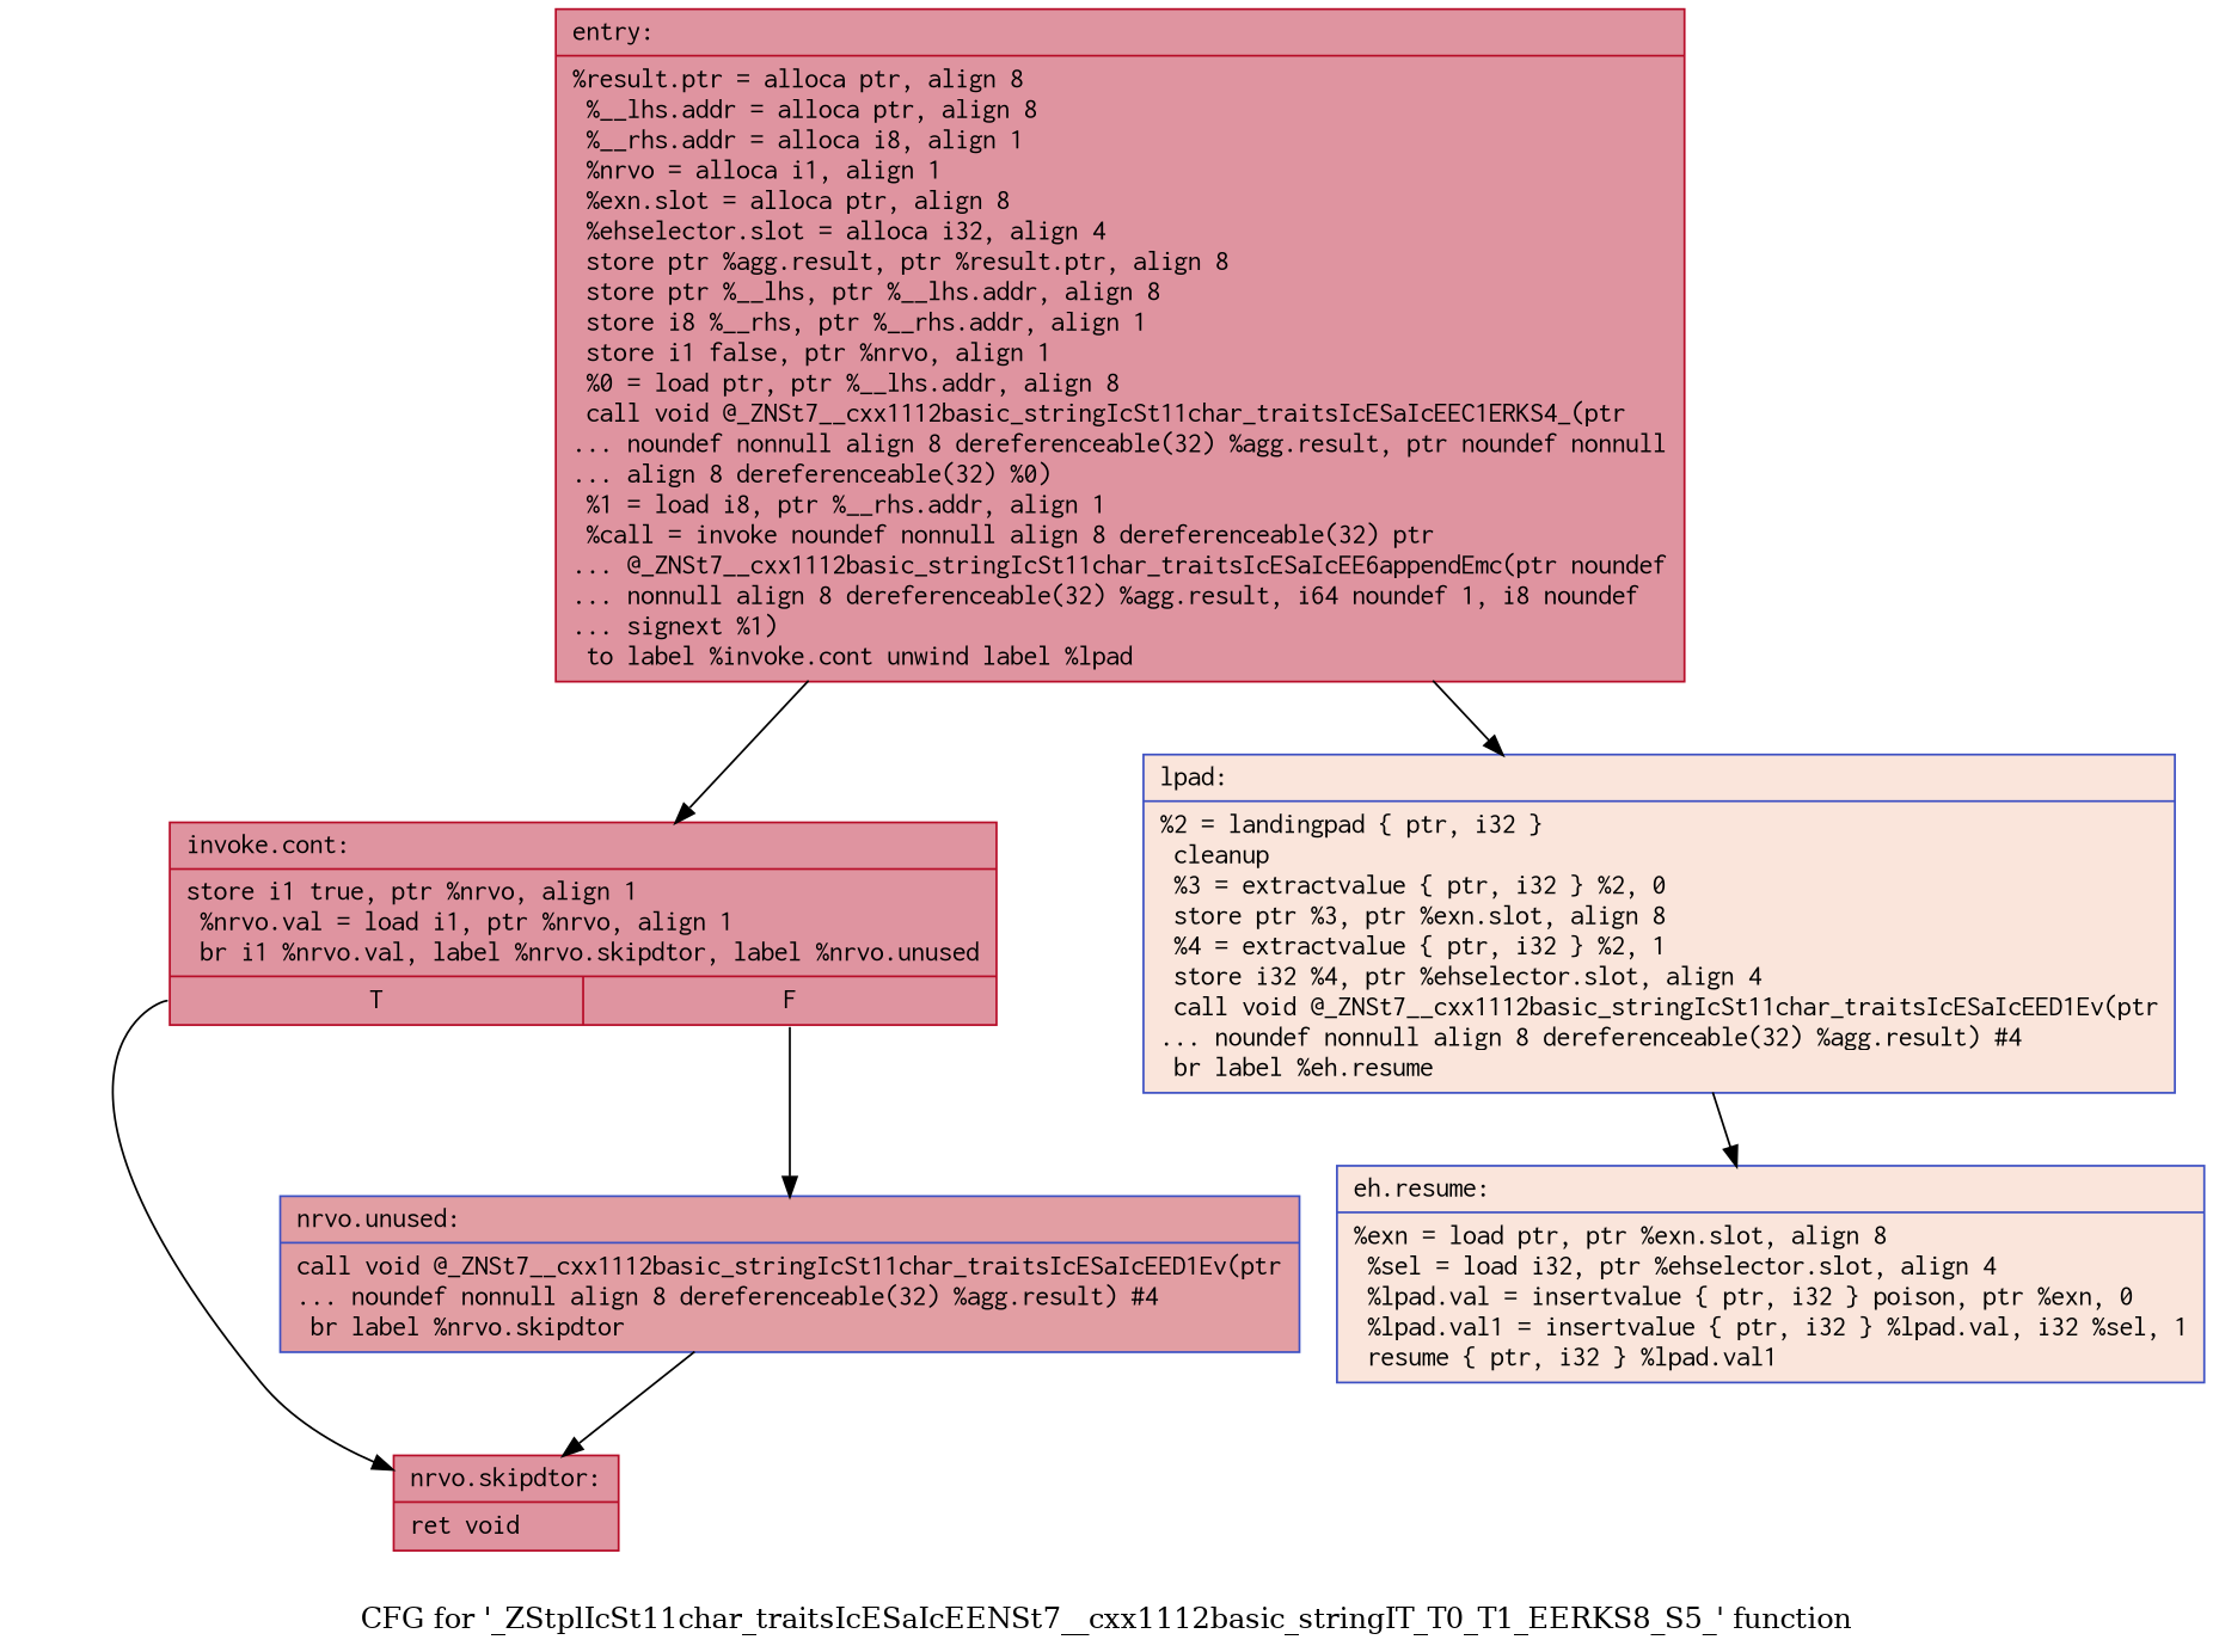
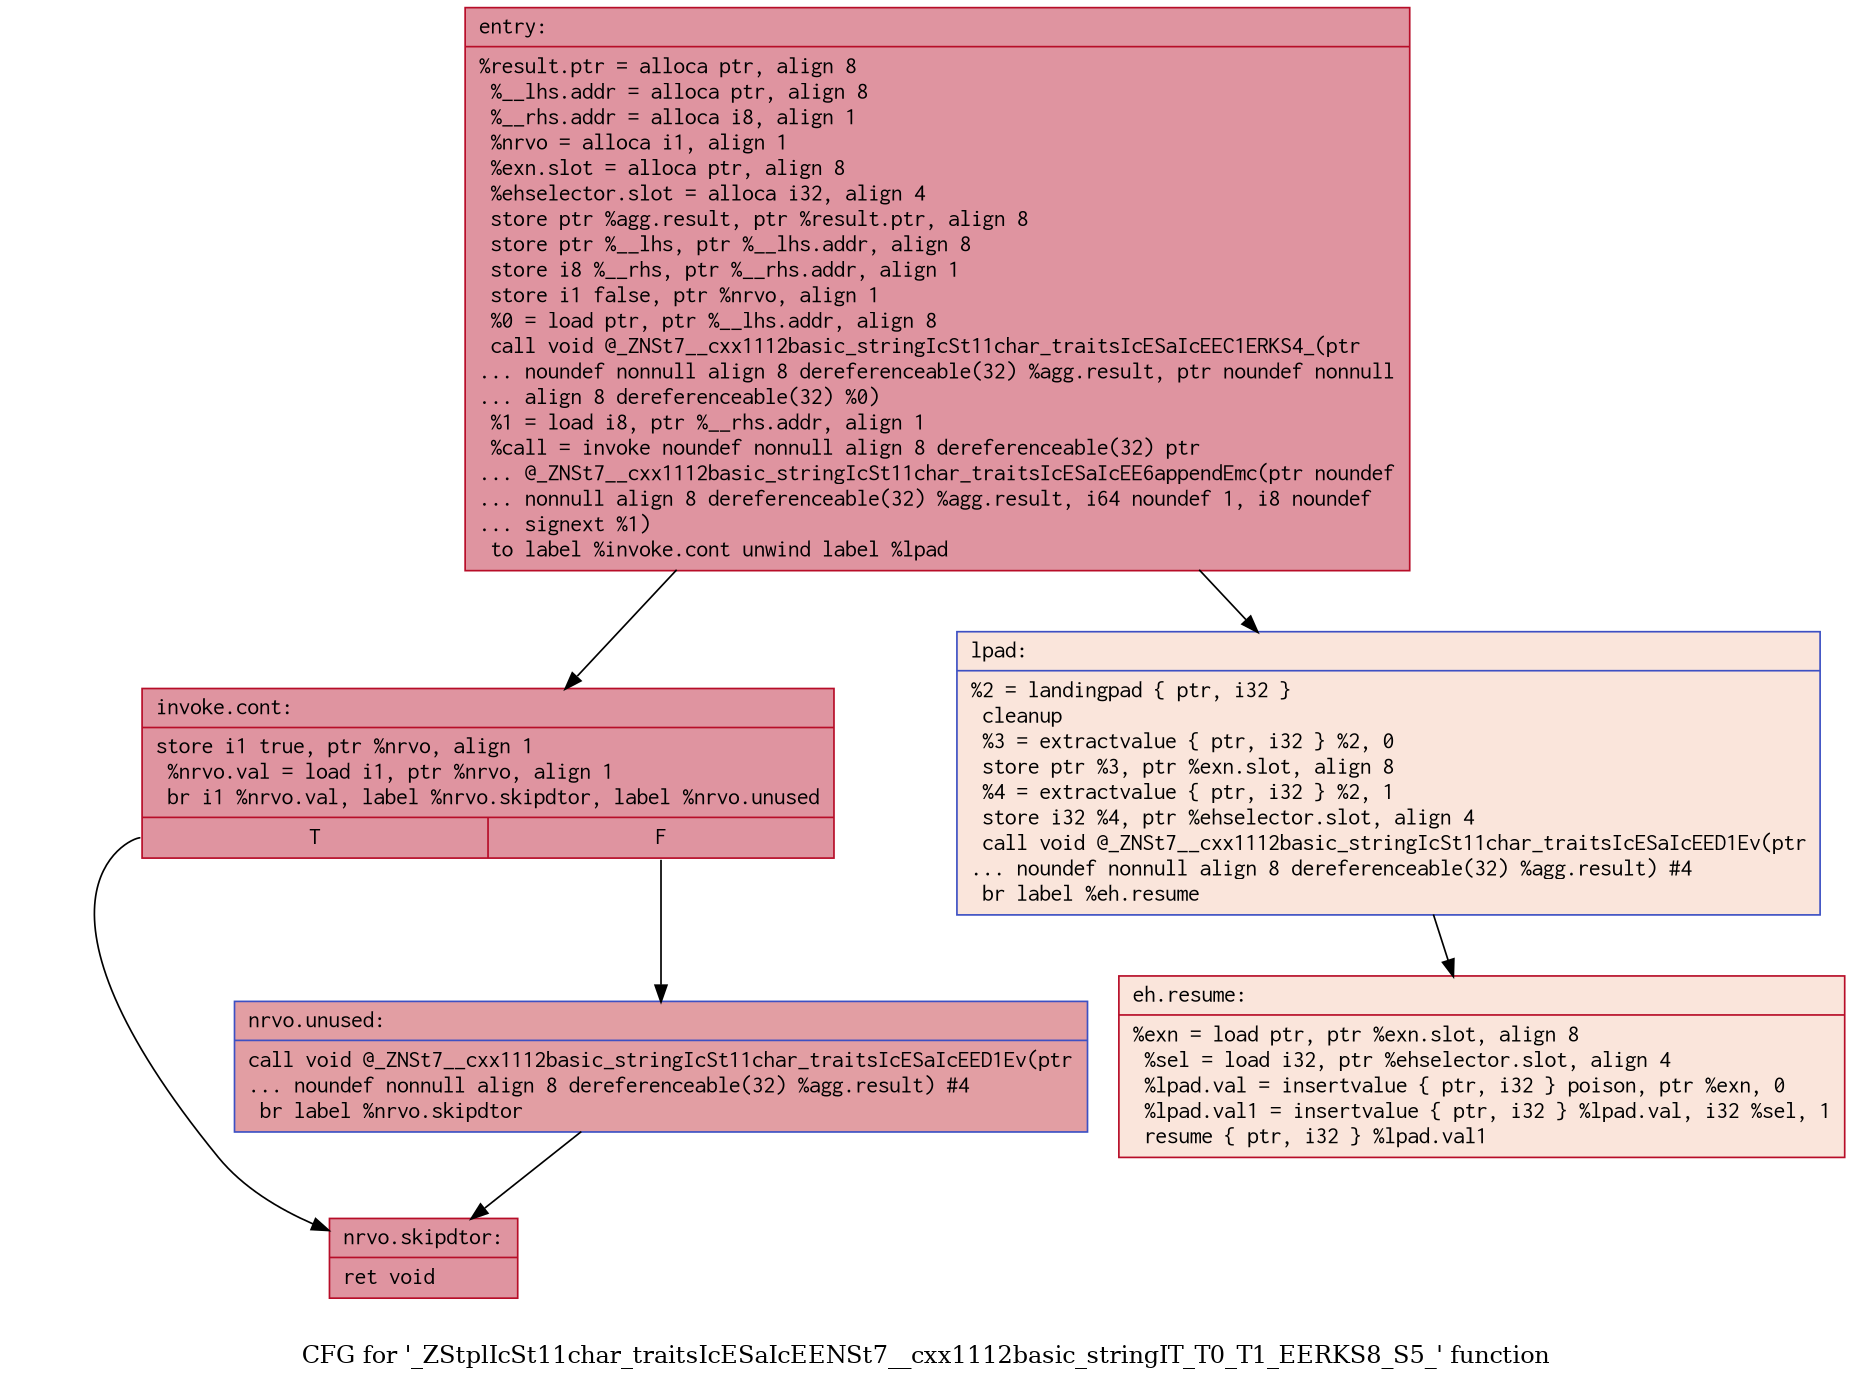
  digraph {
    label="CFG for '_ZStplIcSt11char_traitsIcESaIcEENSt7__cxx1112basic_stringIT_T0_T1_EERKS8_S5_' function"
    node [color="#b70d28ff" fillcolor="#b70d2870" fontname=Courier shape=record style=filled]
    n1 [label="{entry:\l|  %result.ptr = alloca ptr, align 8\l  %__lhs.addr = alloca ptr, align 8\l  %__rhs.addr = alloca i8, align 1\l  %nrvo = alloca i1, align 1\l  %exn.slot = alloca ptr, align 8\l  %ehselector.slot = alloca i32, align 4\l  store ptr %agg.result, ptr %result.ptr, align 8\l  store ptr %__lhs, ptr %__lhs.addr, align 8\l  store i8 %__rhs, ptr %__rhs.addr, align 1\l  store i1 false, ptr %nrvo, align 1\l  %0 = load ptr, ptr %__lhs.addr, align 8\l  call void @_ZNSt7__cxx1112basic_stringIcSt11char_traitsIcESaIcEEC1ERKS4_(ptr\l... noundef nonnull align 8 dereferenceable(32) %agg.result, ptr noundef nonnull\l... align 8 dereferenceable(32) %0)\l  %1 = load i8, ptr %__rhs.addr, align 1\l  %call = invoke noundef nonnull align 8 dereferenceable(32) ptr\l... @_ZNSt7__cxx1112basic_stringIcSt11char_traitsIcESaIcEE6appendEmc(ptr noundef\l... nonnull align 8 dereferenceable(32) %agg.result, i64 noundef 1, i8 noundef\l... signext %1)\l          to label %invoke.cont unwind label %lpad\l}"]
    n2 [label="{invoke.cont:\l|  store i1 true, ptr %nrvo, align 1\l  %nrvo.val = load i1, ptr %nrvo, align 1\l  br i1 %nrvo.val, label %nrvo.skipdtor, label %nrvo.unused\l|{<s0>T|<s1>F}}"]
    n3 [color="#3d50c3ff" fillcolor="#f4c5ad70" label="{lpad:\l|  %2 = landingpad \{ ptr, i32 \}\l          cleanup\l  %3 = extractvalue \{ ptr, i32 \} %2, 0\l  store ptr %3, ptr %exn.slot, align 8\l  %4 = extractvalue \{ ptr, i32 \} %2, 1\l  store i32 %4, ptr %ehselector.slot, align 4\l  call void @_ZNSt7__cxx1112basic_stringIcSt11char_traitsIcESaIcEED1Ev(ptr\l... noundef nonnull align 8 dereferenceable(32) %agg.result) #4\l  br label %eh.resume\l}"]
    n4 [label="{nrvo.skipdtor:\l|  ret void\l}"]
    n5 [color="#3d50c3ff" fillcolor="#be242e70" label="{nrvo.unused:\l|  call void @_ZNSt7__cxx1112basic_stringIcSt11char_traitsIcESaIcEED1Ev(ptr\l... noundef nonnull align 8 dereferenceable(32) %agg.result) #4\l  br label %nrvo.skipdtor\l}"]
-   n6 [color="#3d50c3ff" fillcolor="#f4c5ad70" label="{eh.resume:\l|  %exn = load ptr, ptr %exn.slot, align 8\l  %sel = load i32, ptr %ehselector.slot, align 4\l  %lpad.val = insertvalue \{ ptr, i32 \} poison, ptr %exn, 0\l  %lpad.val1 = insertvalue \{ ptr, i32 \} %lpad.val, i32 %sel, 1\l  resume \{ ptr, i32 \} %lpad.val1\l}"]
+   n6 [fillcolor="#f4c5ad70" label="{eh.resume:\l|  %exn = load ptr, ptr %exn.slot, align 8\l  %sel = load i32, ptr %ehselector.slot, align 4\l  %lpad.val = insertvalue \{ ptr, i32 \} poison, ptr %exn, 0\l  %lpad.val1 = insertvalue \{ ptr, i32 \} %lpad.val, i32 %sel, 1\l  resume \{ ptr, i32 \} %lpad.val1\l}"]
    n1 -> n2
    n1 -> n3
    n2 -> n4 [tailport=s0]
    n2 -> n5 [tailport=s1]
    n3 -> n6
    n5 -> n4
  }
